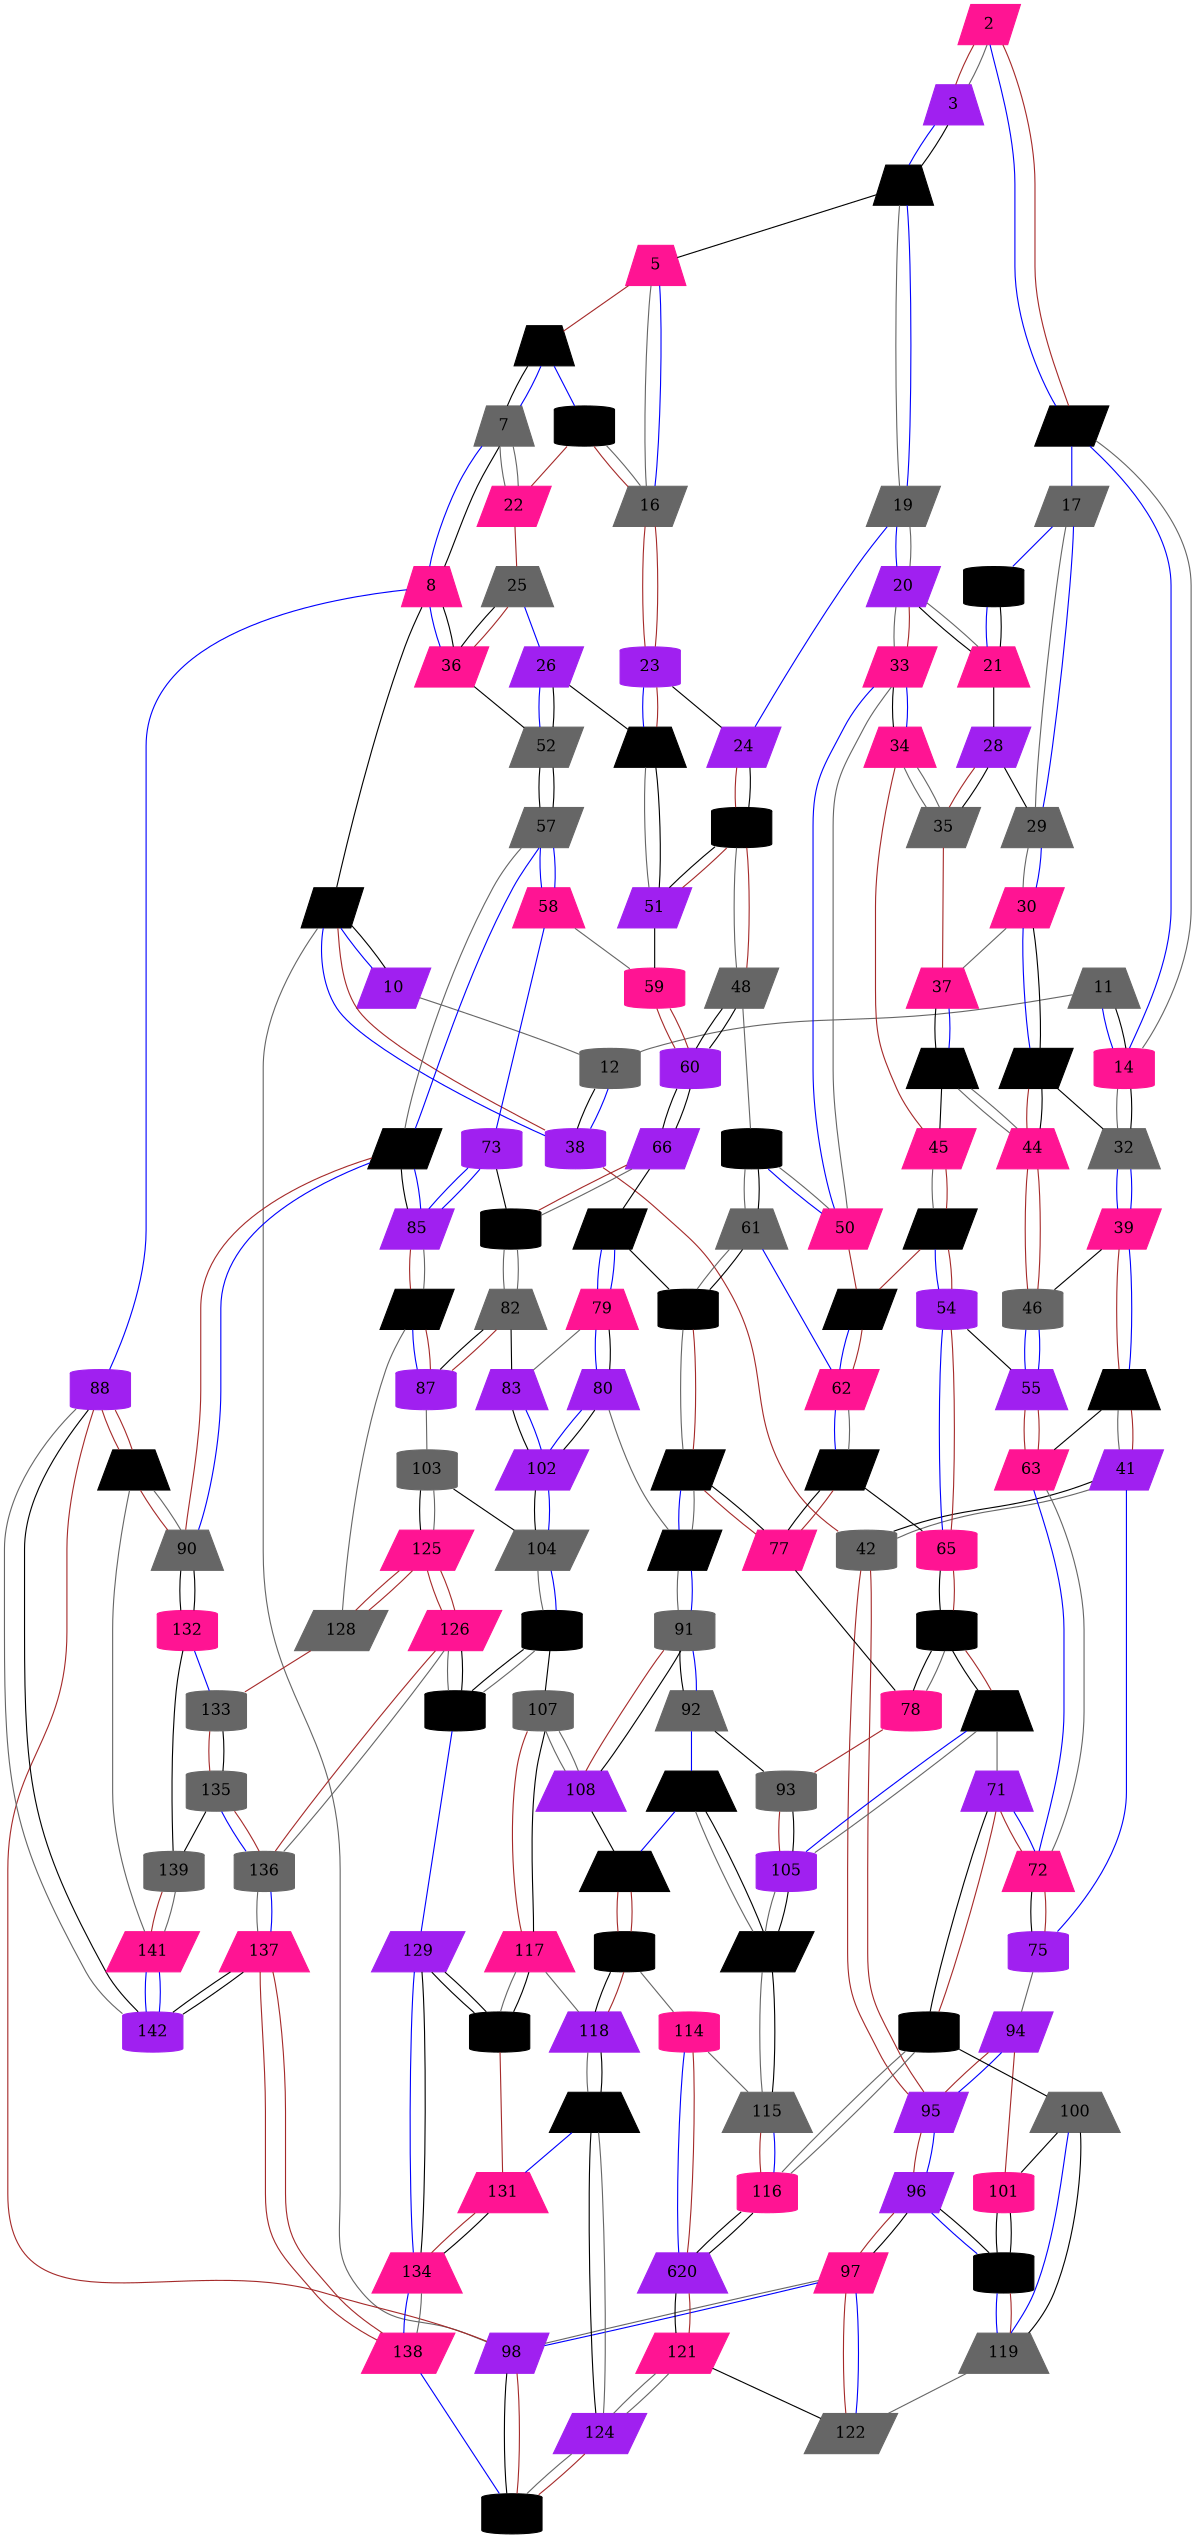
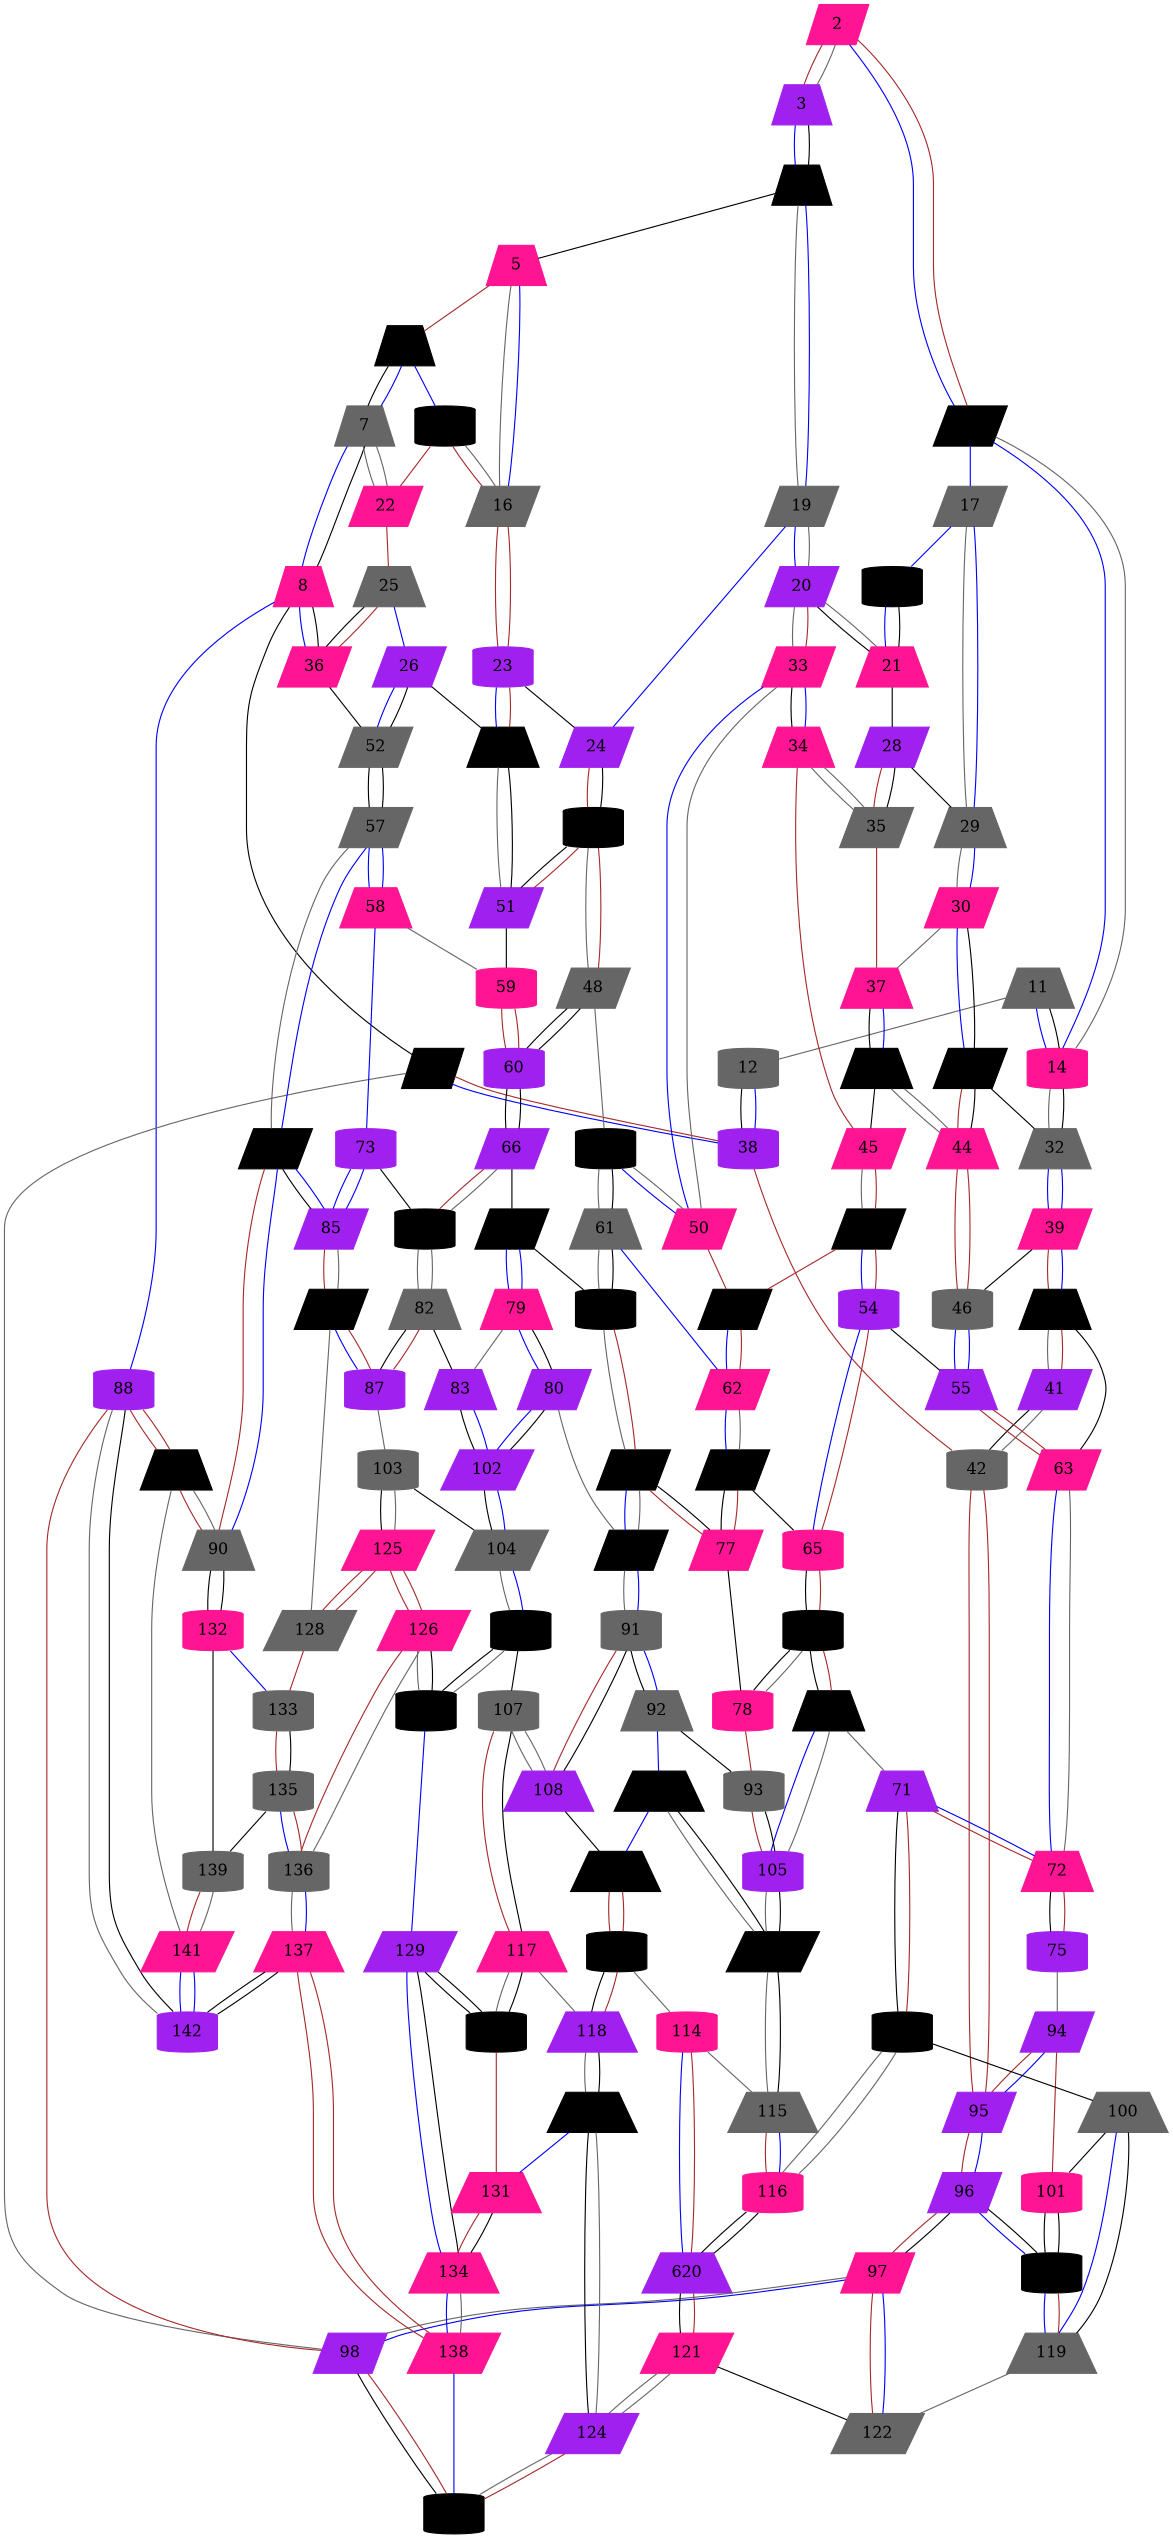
  graph {
    node [color=deeppink shape=parallelogram style=filled]
    edge [color=black]
    3 [color=purple shape=trapezium]
    2
    13 [color=black]
    11 [color=gray40 shape=trapezium]
    12 [color=gray40 shape=cylinder]
    14 [shape=cylinder]
    4 [color=black shape=trapezium]
    17 [color=gray40]
    5 [shape=trapezium]
    19 [color=gray40]
    6 [color=black shape=trapezium]
    16 [color=gray40]
    20 [color=purple]
    24 [color=purple]
    7 [color=gray40 shape=trapezium]
    15 [color=black shape=cylinder]
    23 [color=purple shape=cylinder]
    8 [shape=trapezium]
    22
    9 [color=black]
    36
    88 [color=purple shape=cylinder]
    25 [color=gray40 shape=trapezium]
-   10 [color=purple]
    38 [color=purple shape=cylinder]
    98 [color=purple]
    52 [color=gray40]
    89 [color=black shape=trapezium]
    142 [color=purple shape=cylinder]
    42 [color=gray40 shape=cylinder]
    140 [color=black shape=cylinder]
    32 [color=gray40 shape=trapezium]
    18 [color=black shape=cylinder]
    29 [color=gray40 shape=trapezium]
    39
    27 [color=black shape=trapezium]
    21 [shape=trapezium]
    30
    28 [color=purple]
    33
    47 [color=black shape=cylinder]
    34 [shape=trapezium]
    50
    35 [color=gray40]
    26 [color=purple]
    51 [color=purple]
    48 [color=gray40]
    57 [color=gray40]
    59 [shape=cylinder]
    37 [shape=trapezium]
    31 [color=black]
    44 [shape=trapezium]
    43 [color=black shape=trapezium]
    46 [color=gray40 shape=cylinder]
    40 [color=black shape=trapezium]
    45
    56 [color=black]
    53 [color=black]
    95 [color=purple]
    41 [color=purple]
    63
    55 [color=purple shape=trapezium]
    75 [color=purple shape=cylinder]
    72 [shape=trapezium]
    94 [color=purple]
    96 [color=purple]
    54 [color=purple shape=cylinder]
    49 [color=black shape=cylinder]
    60 [color=purple shape=cylinder]
    61 [color=gray40 shape=trapezium]
    66 [color=purple]
    62
    68 [color=black shape=cylinder]
    58 [shape=trapezium]
    84 [color=black]
    65 [shape=cylinder]
    69 [color=black shape=cylinder]
    64 [color=black]
    73 [color=purple shape=cylinder]
    85 [color=purple]
    90 [color=gray40 shape=trapezium]
    74 [color=black shape=cylinder]
    67 [color=black]
    76 [color=black]
    77
    78 [shape=cylinder]
    70 [color=black shape=trapezium]
    79 [shape=trapezium]
    82 [color=gray40 shape=trapezium]
-   80 [color=purple shape=trapezium]
+   80 [color=purple]
    83 [color=purple shape=trapezium]
    81 [color=black]
    71 [color=purple shape=trapezium]
    105 [color=purple shape=cylinder]
    93 [color=gray40 shape=cylinder]
    99 [color=black shape=cylinder]
    110 [color=black]
    100 [color=gray40 shape=trapezium]
    116 [shape=cylinder]
    86 [color=black]
    87 [color=purple shape=cylinder]
    101 [shape=cylinder]
    91 [color=gray40 shape=cylinder]
    102 [color=purple]
    104 [color=gray40]
    92 [color=gray40 shape=trapezium]
    108 [color=purple shape=trapezium]
    103 [color=gray40 shape=cylinder]
    132 [shape=cylinder]
    128 [color=gray40]
    133 [color=gray40 shape=cylinder]
    125
    141
    139 [color=gray40 shape=cylinder]
    109 [color=black shape=trapezium]
    112 [color=black shape=trapezium]
    111 [color=black shape=cylinder]
    97
    122 [color=gray40]
    119 [color=gray40 shape=trapezium]
    n121 [color=purple label=620 shape=trapezium]
    106 [color=black shape=cylinder]
    126
    107 [color=gray40 shape=cylinder]
    127 [color=black shape=cylinder]
    115 [color=gray40 shape=trapezium]
    117 [shape=trapezium]
    129 [color=purple]
    118 [color=purple shape=trapezium]
    130 [color=black shape=cylinder]
    113 [color=black shape=cylinder]
    114 [shape=cylinder]
    123 [color=black shape=trapezium]
    121
    131 [shape=trapezium]
    124 [color=purple]
    134 [shape=trapezium]
    136 [color=gray40 shape=cylinder]
    137 [shape=trapezium]
    135 [color=gray40 shape=cylinder]
    138
    3 -- 4 [color=blue]
    3 -- 4
    2 -- 3 [color=brown]
    2 -- 3 [color=gray40]
    2 -- 13 [color=blue]
    2 -- 13 [color=brown]
    13 -- 14 [color=blue]
    13 -- 14 [color=gray40]
    13 -- 17 [color=blue]
    11 -- 12 [color=gray40]
    11 -- 14 [color=blue]
    11 -- 14
    12 -- 38
    12 -- 38 [color=blue]
    14 -- 32 [color=gray40]
    14 -- 32
    4 -- 5
    4 -- 19 [color=gray40]
    4 -- 19 [color=blue]
    17 -- 18 [color=blue]
    17 -- 29 [color=gray40]
    17 -- 29 [color=blue]
    5 -- 6 [color=brown]
    5 -- 16 [color=gray40]
    5 -- 16 [color=blue]
    19 -- 20 [color=blue]
    19 -- 20 [color=gray40]
    19 -- 24 [color=blue]
    6 -- 7
    6 -- 7 [color=blue]
    6 -- 15 [color=blue]
    16 -- 23 [color=brown]
    16 -- 23 [color=brown]
    20 -- 21
    20 -- 21 [color=gray40]
    20 -- 33 [color=gray40]
    20 -- 33 [color=brown]
    24 -- 47 [color=brown]
    24 -- 47
    7 -- 8 [color=blue]
    7 -- 8
    7 -- 22 [color=gray40]
    7 -- 22 [color=gray40]
    15 -- 16 [color=brown]
    15 -- 16 [color=gray40]
    15 -- 22 [color=brown]
    23 -- 24
    23 -- 27 [color=blue]
    23 -- 27 [color=brown]
    8 -- 9
    8 -- 36 [color=blue]
    8 -- 36
    8 -- 88 [color=blue]
    22 -- 25 [color=brown]
-   9 -- 10 [color=blue]
-   9 -- 10
    9 -- 38 [color=blue]
    9 -- 38 [color=brown]
    9 -- 98 [color=gray40]
    36 -- 52
    88 -- 98 [color=brown]
    88 -- 89 [color=brown]
    88 -- 89 [color=brown]
    88 -- 142 [color=gray40]
    88 -- 142
    25 -- 36
    25 -- 36 [color=brown]
    25 -- 26 [color=blue]
-   10 -- 12 [color=gray40]
    38 -- 42 [color=brown]
    98 -- 140
    98 -- 140 [color=brown]
    52 -- 57
    52 -- 57
    89 -- 90 [color=brown]
    89 -- 90 [color=gray40]
    89 -- 141 [color=gray40]
    42 -- 95 [color=brown]
    42 -- 95 [color=brown]
    32 -- 39 [color=blue]
    32 -- 39 [color=blue]
    18 -- 21 [color=blue]
    18 -- 21
    29 -- 30 [color=gray40]
    29 -- 30 [color=blue]
    39 -- 46
    39 -- 40 [color=brown]
    39 -- 40 [color=blue]
    27 -- 51 [color=gray40]
    27 -- 51
    21 -- 28
    30 -- 37 [color=gray40]
    30 -- 31 [color=blue]
    30 -- 31
    28 -- 29
    28 -- 35 [color=brown]
    28 -- 35
    33 -- 34
    33 -- 34 [color=blue]
    33 -- 50 [color=blue]
    33 -- 50 [color=gray40]
    47 -- 51
    47 -- 51 [color=brown]
    47 -- 48 [color=gray40]
    47 -- 48 [color=brown]
    34 -- 35 [color=gray40]
    34 -- 35 [color=gray40]
    34 -- 45 [color=brown]
    50 -- 56 [color=brown]
    35 -- 37 [color=brown]
    26 -- 52 [color=blue]
    26 -- 52
    26 -- 27
    51 -- 59
    48 -- 49 [color=gray40]
    48 -- 60
    48 -- 60
    57 -- 58 [color=blue]
    57 -- 58 [color=blue]
    57 -- 84 [color=gray40]
    57 -- 84 [color=blue]
    59 -- 60 [color=brown]
    59 -- 60 [color=brown]
    37 -- 43
    37 -- 43 [color=blue]
    31 -- 32
    31 -- 44 [color=brown]
    31 -- 44
    44 -- 46 [color=brown]
    44 -- 46 [color=brown]
    43 -- 44 [color=gray40]
    43 -- 44 [color=gray40]
    43 -- 45
    46 -- 55 [color=blue]
    46 -- 55 [color=blue]
    40 -- 41 [color=gray40]
    40 -- 41 [color=brown]
    40 -- 63
    45 -- 53 [color=gray40]
    45 -- 53 [color=brown]
    56 -- 62 [color=blue]
    56 -- 62 [color=brown]
    53 -- 56 [color=brown]
    53 -- 54 [color=blue]
    53 -- 54 [color=brown]
    95 -- 96 [color=brown]
    95 -- 96 [color=blue]
    41 -- 42
    41 -- 42 [color=gray40]
-   41 -- 75 [color=blue]
    63 -- 72 [color=blue]
    63 -- 72 [color=gray40]
    55 -- 63 [color=brown]
    55 -- 63 [color=brown]
    75 -- 94 [color=gray40]
    72 -- 75
    72 -- 75 [color=brown]
    94 -- 95 [color=brown]
    94 -- 95 [color=blue]
    94 -- 101 [color=brown]
    96 -- 111 [color=blue]
    96 -- 111
    96 -- 97 [color=brown]
    96 -- 97
    54 -- 55
    54 -- 65 [color=blue]
    54 -- 65 [color=brown]
    49 -- 50 [color=blue]
    49 -- 50 [color=gray40]
    49 -- 61 [color=gray40]
    49 -- 61
    60 -- 66
    60 -- 66
    61 -- 62 [color=blue]
    61 -- 68 [color=gray40]
    61 -- 68
    66 -- 74 [color=brown]
    66 -- 74 [color=gray40]
    66 -- 67
    62 -- 64 [color=blue]
    62 -- 64 [color=gray40]
    68 -- 76 [color=gray40]
    68 -- 76 [color=brown]
    58 -- 59 [color=gray40]
    58 -- 73 [color=blue]
    84 -- 85
    84 -- 85 [color=blue]
    84 -- 90 [color=brown]
    84 -- 90 [color=blue]
    65 -- 69
    65 -- 69 [color=brown]
    69 -- 78
    69 -- 78 [color=gray40]
    69 -- 70
    69 -- 70 [color=brown]
    64 -- 65
    64 -- 77
    64 -- 77 [color=brown]
    73 -- 85 [color=blue]
    73 -- 85 [color=blue]
    73 -- 74
    85 -- 86 [color=brown]
    85 -- 86 [color=gray40]
    90 -- 132
    90 -- 132
    74 -- 82 [color=gray40]
    74 -- 82 [color=gray40]
    67 -- 68
    67 -- 79 [color=blue]
    67 -- 79 [color=blue]
    76 -- 77 [color=brown]
    76 -- 77
    76 -- 81 [color=blue]
    76 -- 81 [color=gray40]
    77 -- 78
    78 -- 93 [color=brown]
    70 -- 71 [color=gray40]
    70 -- 105 [color=blue]
    70 -- 105 [color=gray40]
    79 -- 80 [color=blue]
    79 -- 80
    79 -- 83 [color=gray40]
    82 -- 83
    82 -- 87
    82 -- 87 [color=brown]
    80 -- 81 [color=gray40]
    80 -- 102 [color=blue]
    80 -- 102
    83 -- 102
    83 -- 102 [color=blue]
    81 -- 91 [color=gray40]
    81 -- 91 [color=blue]
    71 -- 72 [color=brown]
    71 -- 72 [color=blue]
    71 -- 99
    71 -- 99 [color=brown]
    105 -- 110 [color=gray40]
    105 -- 110
    93 -- 105 [color=brown]
    93 -- 105
    99 -- 100
    99 -- 116 [color=gray40]
    99 -- 116 [color=gray40]
    110 -- 115 [color=gray40]
    110 -- 115
    100 -- 101
    100 -- 119 [color=blue]
    100 -- 119
    116 -- n121
    116 -- n121
    86 -- 87 [color=blue]
    86 -- 87 [color=brown]
    86 -- 128 [color=gray40]
    87 -- 103 [color=gray40]
    101 -- 111
    101 -- 111
    91 -- 92
    91 -- 92 [color=blue]
    91 -- 108 [color=brown]
    91 -- 108
    102 -- 104
    102 -- 104 [color=blue]
    104 -- 106 [color=gray40]
    104 -- 106 [color=blue]
    92 -- 93
    92 -- 109 [color=blue]
    108 -- 112
    103 -- 104
    103 -- 125
    103 -- 125 [color=gray40]
    132 -- 133 [color=blue]
    132 -- 139
    128 -- 133 [color=brown]
    133 -- 135 [color=brown]
    133 -- 135
    125 -- 128 [color=brown]
    125 -- 128 [color=brown]
    125 -- 126 [color=brown]
    125 -- 126 [color=brown]
    141 -- 142 [color=blue]
    141 -- 142 [color=blue]
    139 -- 141 [color=brown]
    139 -- 141 [color=gray40]
    109 -- 110 [color=gray40]
    109 -- 110
    109 -- 112 [color=blue]
    112 -- 113 [color=brown]
    112 -- 113 [color=brown]
    111 -- 119 [color=blue]
    111 -- 119 [color=brown]
    97 -- 98 [color=gray40]
    97 -- 98 [color=blue]
    97 -- 122 [color=brown]
    97 -- 122 [color=blue]
    119 -- 122 [color=gray40]
    n121 -- 121
    n121 -- 121 [color=brown]
    106 -- 107
    106 -- 127
    106 -- 127 [color=gray40]
    126 -- 127 [color=gray40]
    126 -- 127
    126 -- 136 [color=brown]
    126 -- 136 [color=gray40]
    107 -- 108 [color=gray40]
    107 -- 108 [color=gray40]
    107 -- 117 [color=brown]
    107 -- 117
    127 -- 129 [color=blue]
    115 -- 116 [color=brown]
    115 -- 116 [color=blue]
    117 -- 118 [color=gray40]
    117 -- 130 [color=gray40]
    117 -- 130
    129 -- 130
    129 -- 130
    129 -- 134 [color=blue]
    129 -- 134
    118 -- 123 [color=gray40]
    118 -- 123
    130 -- 131 [color=brown]
    113 -- 118
    113 -- 118 [color=brown]
    113 -- 114 [color=gray40]
    114 -- n121 [color=blue]
    114 -- n121 [color=brown]
    114 -- 115 [color=gray40]
    123 -- 131 [color=blue]
    123 -- 124
    123 -- 124 [color=gray40]
    121 -- 122
    121 -- 124 [color=gray40]
    121 -- 124 [color=gray40]
    131 -- 134 [color=brown]
    131 -- 134
    124 -- 140 [color=gray40]
    124 -- 140 [color=brown]
    134 -- 138 [color=blue]
    134 -- 138 [color=gray40]
    136 -- 137 [color=gray40]
    136 -- 137 [color=blue]
    137 -- 142
    137 -- 142
    137 -- 138 [color=brown]
    137 -- 138 [color=brown]
    135 -- 139
    135 -- 136 [color=blue]
    135 -- 136 [color=brown]
    138 -- 140 [color=blue]
  }
